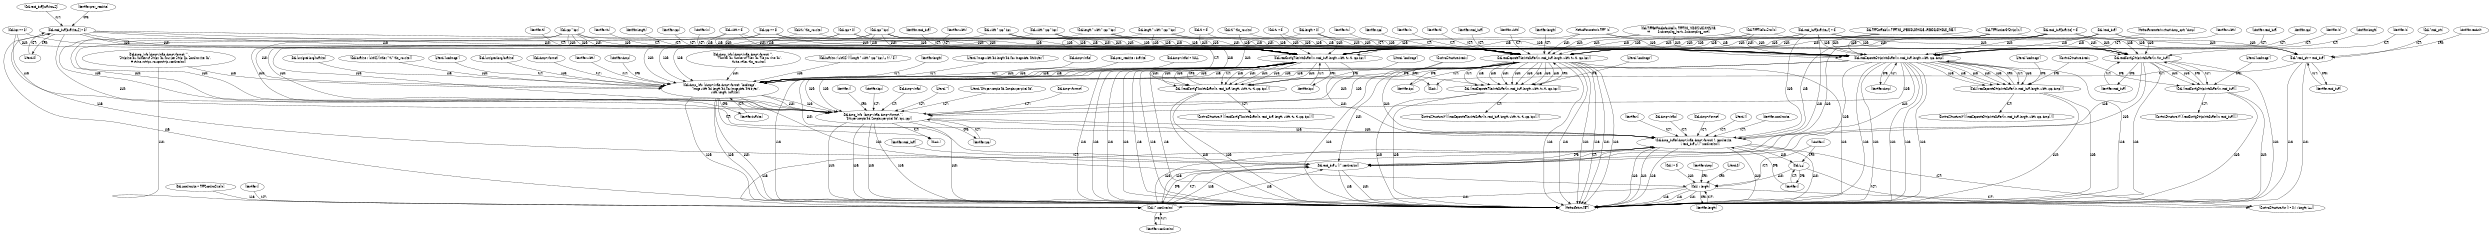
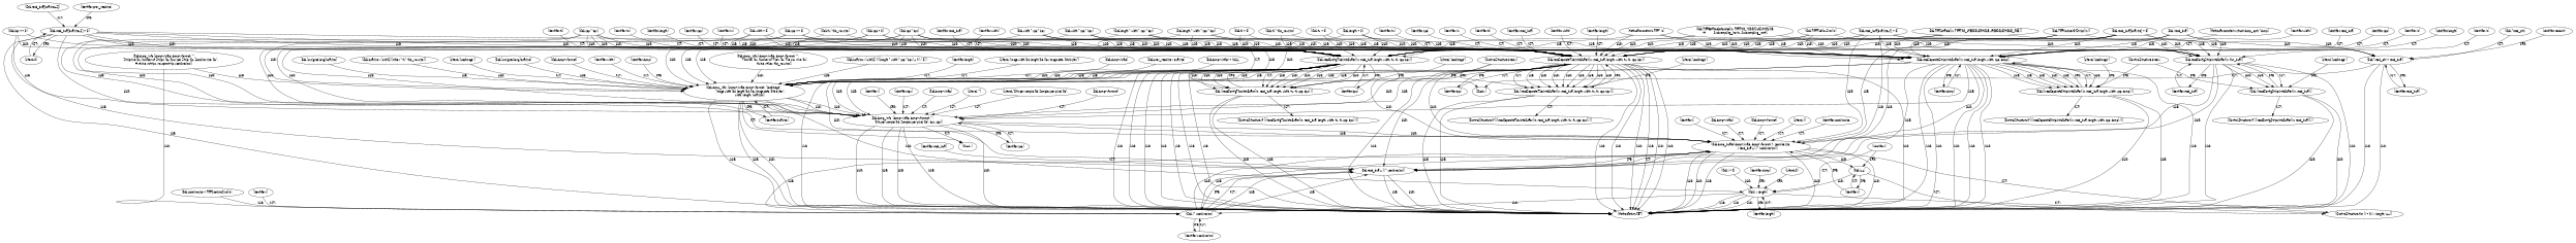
  digraph {
    fontname="Patrick Hand"
    node [fontname="Patrick Hand"]
    edge [fontname="Patrick Hand"]
    n1 [label="(Call,read_buff[buffsize+2] = 0)"]
    n2 [label="(Call,readContigStripsIntoBuffer(in, for_buff))"]
    n3 [label="(Call,dump_buffer(dump->infile, dump->format, 1, scanlinesize, \n                  i, read_buff + (i * scanlinesize)))"]
    n4 [label="(Call,read_buff + (i * scanlinesize))"]
    n5 [label="(Call,readSeparateStripsIntoBuffer(in, read_buff, length, width, spp, dump))"]
    n6 [label="(Call,readContigTilesIntoBuffer(in, read_buff, length, width, tw, tl, spp, bps))"]
    n7 [label="(Call,readSeparateTilesIntoBuffer(in, read_buff, length, width, tw, tl, spp, bps))"]
    n8 [label="(Block,)"]
    n9 [label="(MethodReturn,RET)"]
    n10 [label="(Literal,0)"]
    n11 [label="(Call,*read_ptr = read_buff)"]
    n12 [label="(Identifier,read_buff)"]
    n13 [label="(Call,!(readContigStripsIntoBuffer(in, read_buff)))"]
    n14 [label="(Identifier,read_buff)"]
    n15 [label="(Call,i++)"]
    n16 [label="(Call,i * scanlinesize)"]
    n17 [label="(ControlStructure,for (i = 0; i < length; i++))"]
    n18 [label="(Call,!(readSeparateStripsIntoBuffer(in, read_buff, length, width, spp, dump)))"]
    n19 [label="(Call,dump_info  (dump->infile, dump->format, \"loadImage\", \n                \"Image width %d, length %d, Raw image data, %4d bytes\",\n                width, length,  buffsize))"]
    n20 [label="(Call,dump_info  (dump->infile, dump->format, \"\", \n                \"Bits per sample %d, Samples per pixel %d\", bps, spp))"]
    n21 [label="(Identifier,dump)"]
    n22 [label="(Call,!(readContigTilesIntoBuffer(in, read_buff, length, width, tw, tl, spp, bps)))"]
    n23 [label="(Identifier,bps)"]
    n24 [label="(Call,!(readSeparateTilesIntoBuffer(in, read_buff, length, width, tw, tl, spp, bps)))"]
    n25 [label="(Identifier,bps)"]
    n26 [label="(ControlStructure,if (!(readContigStripsIntoBuffer(in, read_buff))))"]
    n27 [label="(Call,i < length)"]
    n28 [label="(Identifier,i)"]
    n29 [label="(Identifier,scanlinesize)"]
    n30 [label="(Identifier,length)"]
    n31 [label="(ControlStructure,if (!(readSeparateStripsIntoBuffer(in, read_buff, length, width, spp, dump))))"]
    n32 [label="(Identifier,buffsize)"]
    n33 [label="(Block,)"]
    n34 [label="(Identifier,spp)"]
    n35 [label="(ControlStructure,if (!(readContigTilesIntoBuffer(in, read_buff, length, width, tw, tl, spp, bps))))"]
    n36 [label="(ControlStructure,if (!(readSeparateTilesIntoBuffer(in, read_buff, length, width, tw, tl, spp, bps))))"]
    n37 [label="(Call,dump->format)"]
    n38 [label="(Identifier,readunit)"]
    n39 [label="(Identifier,tw)"]
    n40 [label="(Call,dump_info (dump->infile, dump->format, \"\", \n                 \"Tilesize: %u, Number of Tiles: %u, Tile row size: %u\",\n                 tlsize, ntiles, tile_rowsize))"]
    n41 [label="(Identifier,length)"]
    n42 [label="(Identifier,i)"]
    n43 [label="(Identifier,scanlinesize)"]
    n44 [label="(Call,width * spp * bps)"]
    n45 [label="(Identifier,length)"]
    n46 [label="(MethodParameterIn,TIFF* in)"]
    n47 [label="(Call,read_buff[buffsize+1] = 0)"]
    n48 [label="(Call,tl = 0)"]
    n49 [label="(Identifier,read_buff)"]
    n50 [label="(Identifier,spp)"]
    n51 [label="(Call,dump_info (dump->infile, dump->format, \"\",\n                 \"Stripsize: %u, Number of Strips: %u, Rows per Strip: %u, Scanline size: %u\",\n\t\t stsize, nstrips, rowsperstrip, scanlinesize))"]
    n52 [label="(Identifier,tw)"]
    n53 [label="(Call,read_buff[buffsize] = 0)"]
    n54 [label="(Identifier,in)"]
    n55 [label="(Call,TIFFGetFieldDefaulted(in, TIFFTAG_YCBCRSUBSAMPLING,\n \t\t           &subsampling_horiz, &subsampling_vert))"]
    n56 [label="(Call,read_buff[buffsize+2])"]
    n57 [label="(Literal,\"loadImage\")"]
    n58 [label="(Call,buffsize < (uint32) (((length * width * spp * bps) + 7) / 8))"]
    n59 [label="(Identifier,spp)"]
    n60 [label="(Call,i = 0)"]
    n61 [label="(Identifier,length)"]
    n62 [label="(Call,spp * bps)"]
    n63 [label="(ControlStructure,break;)"]
    n64 [label="(ControlStructure,break;)"]
    n65 [label="(Call,spp * bps)"]
    n66 [label="(Call,TIFFTileRowSize(in))"]
    n67 [label="(Call,dump->infile)"]
    n68 [label="(Call,tl * tile_rowsize)"]
    n69 [label="(Call,tw = 0)"]
    n70 [label="(Literal,\"loadImage\")"]
    n71 [label="(Identifier,prev_readsize)"]
    n72 [label="(Literal,\"\")"]
    n73 [label="(MethodParameterIn,struct dump_opts *dump)"]
    n74 [label="(Identifier,read_buff)"]
    n75 [label="(Identifier,in)"]
    n76 [label="(Literal,\"Image width %d, length %d, Raw image data, %4d bytes\")"]
    n77 [label="(Call,dump->infile)"]
    n78 [label="(Identifier,width)"]
    n79 [label="(Call,prev_readsize < buffsize)"]
    n80 [label="(Call,spp = 0)"]
    n81 [label="(Literal,\"loadImage\")"]
    n82 [label="(Identifier,width)"]
    n83 [label="(Call,bps == 0)"]
    n84 [label="(Call,scanlinesize = TIFFScanlineSize(in))"]
    n85 [label="(Call,dump->infile != NULL)"]
    n86 [label="(Identifier,tl)"]
    n87 [label="(Identifier,read_buff)"]
    n88 [label="(Literal,\"loadImage\")"]
    n89 [label="(Identifier,i)"]
    n90 [label="(Literal,\"Bits per sample %d, Samples per pixel %d\")"]
    n91 [label="(Identifier,i)"]
    n92 [label="(Call,dump->format)"]
    n93 [label="(Call,tl / tile_rowsize)"]
    n94 [label="(Call,TIFFSetField(in, TIFFTAG_JPEGCOLORMODE, JPEGCOLORMODE_RGB))"]
    n95 [label="(Call,(unsigned long)buffsize)"]
    n96 [label="(Call,buffsize < (uint32)(ntiles * tl * tile_rowsize))"]
    n97 [label="(Identifier,read_buff)"]
    n98 [label="(Call,width * spp * bps)"]
    n99 [label="(Literal,\"loadImage\")"]
    n100 [label="(Identifier,dump)"]
    n101 [label="(Identifier,i)"]
    n102 [label="(Call,length * width * spp * bps)"]
    n103 [label="(Identifier,in)"]
    n104 [label="(Literal,0)"]
    n105 [label="(Identifier,bps)"]
    n106 [label="(Call,dump->format)"]
    n107 [label="(Call,TIFFNumberOfStrips(in))"]
    n108 [label="(Call,(unsigned long)buffsize)"]
    n109 [label="(Call,length = 0)"]
    n110 [label="(Identifier,width)"]
    n111 [label="(Call,width = 0)"]
    n112 [label="(Call,spp == 0)"]
    n113 [label="(Call,dump->infile)"]
    n114 [label="(Call,!read_buff)"]
    n115 [label="(Identifier,spp)"]
    n116 [label="(Identifier,width)"]
    n117 [label="(Identifier,dump)"]
    n118 [label="(Identifier,length)"]
    n119 [label="(Call,*read_ptr)"]
    n120 [label="(Literal,1)"]
    n121 [label="(Call,length * width * spp * bps)"]
    n122 [label="(Identifier,tl)"]
    n123 [label="(Identifier,in)"]
    n1 -> n2 [label="DDG: "]
    n1 -> n3 [label="DDG: "]
-   n4 -> n1 [label="DDG: "]
+   n1 -> n4 [label="DDG: "]
    n1 -> n5 [label="DDG: "]
    n1 -> n6 [label="DDG: "]
    n1 -> n7 [label="DDG: "]
    n1 -> n8 [label="AST: "]
    n1 -> n9 [label="DDG: "]
    n1 -> n10 [label="CFG: "]
    n2 -> n3 [label="DDG: "]
    n2 -> n4 [label="DDG: "]
    n2 -> n9 [label="DDG: "]
    n2 -> n9 [label="DDG: "]
    n2 -> n13 [label="AST: "]
    n2 -> n13 [label="DDG: "]
    n2 -> n13 [label="DDG: "]
    n2 -> n14 [label="CFG: "]
    n3 -> n4 [label="CFG: "]
    n3 -> n9 [label="DDG: "]
    n3 -> n9 [label="DDG: "]
    n3 -> n9 [label="DDG: "]
    n3 -> n9 [label="DDG: "]
    n3 -> n9 [label="DDG: "]
    n3 -> n15 [label="DDG: "]
    n3 -> n16 [label="DDG: "]
    n3 -> n17 [label="AST: "]
    n4 -> n3 [label="AST: "]
    n4 -> n9 [label="DDG: "]
    n4 -> n9 [label="DDG: "]
    n4 -> n16 [label="CFG: "]
    n5 -> n3 [label="DDG: "]
    n5 -> n4 [label="DDG: "]
    n5 -> n9 [label="DDG: "]
    n5 -> n9 [label="DDG: "]
    n5 -> n9 [label="DDG: "]
    n5 -> n9 [label="DDG: "]
    n5 -> n9 [label="DDG: "]
    n5 -> n9 [label="DDG: "]
    n5 -> n18 [label="AST: "]
    n5 -> n18 [label="DDG: "]
    n5 -> n18 [label="DDG: "]
    n5 -> n18 [label="DDG: "]
    n5 -> n18 [label="DDG: "]
    n5 -> n18 [label="DDG: "]
    n5 -> n18 [label="DDG: "]
    n5 -> n19 [label="DDG: "]
    n5 -> n19 [label="DDG: "]
    n5 -> n20 [label="DDG: "]
    n5 -> n21 [label="CFG: "]
    n6 -> n3 [label="DDG: "]
    n6 -> n4 [label="DDG: "]
    n6 -> n9 [label="DDG: "]
    n6 -> n9 [label="DDG: "]
    n6 -> n9 [label="DDG: "]
    n6 -> n9 [label="DDG: "]
    n6 -> n9 [label="DDG: "]
    n6 -> n9 [label="DDG: "]
    n6 -> n9 [label="DDG: "]
    n6 -> n9 [label="DDG: "]
    n6 -> n19 [label="DDG: "]
    n6 -> n19 [label="DDG: "]
    n6 -> n20 [label="DDG: "]
    n6 -> n20 [label="DDG: "]
    n6 -> n22 [label="AST: "]
    n6 -> n22 [label="DDG: "]
    n6 -> n22 [label="DDG: "]
    n6 -> n22 [label="DDG: "]
    n6 -> n22 [label="DDG: "]
    n6 -> n22 [label="DDG: "]
    n6 -> n22 [label="DDG: "]
    n6 -> n22 [label="DDG: "]
    n6 -> n22 [label="DDG: "]
    n6 -> n23 [label="CFG: "]
    n7 -> n3 [label="DDG: "]
    n7 -> n4 [label="DDG: "]
    n7 -> n9 [label="DDG: "]
    n7 -> n9 [label="DDG: "]
    n7 -> n9 [label="DDG: "]
    n7 -> n9 [label="DDG: "]
    n7 -> n9 [label="DDG: "]
    n7 -> n9 [label="DDG: "]
    n7 -> n9 [label="DDG: "]
    n7 -> n9 [label="DDG: "]
    n7 -> n19 [label="DDG: "]
    n7 -> n19 [label="DDG: "]
    n7 -> n20 [label="DDG: "]
    n7 -> n20 [label="DDG: "]
    n7 -> n24 [label="AST: "]
    n7 -> n24 [label="DDG: "]
    n7 -> n24 [label="DDG: "]
    n7 -> n24 [label="DDG: "]
    n7 -> n24 [label="DDG: "]
    n7 -> n24 [label="DDG: "]
    n7 -> n24 [label="DDG: "]
    n7 -> n24 [label="DDG: "]
    n7 -> n24 [label="DDG: "]
    n7 -> n25 [label="CFG: "]
    n10 -> n1 [label="AST: "]
    n11 -> n8 [label="AST: "]
    n11 -> n9 [label="DDG: "]
    n11 -> n9 [label="DDG: "]
    n11 -> n12 [label="CFG: "]
    n12 -> n11 [label="AST: "]
    n13 -> n2 [label="CFG: "]
    n13 -> n9 [label="DDG: "]
    n13 -> n9 [label="DDG: "]
    n13 -> n26 [label="AST: "]
    n14 -> n2 [label="AST: "]
    n15 -> n17 [label="AST: "]
    n15 -> n27 [label="DDG: "]
    n15 -> n28 [label="CFG: "]
    n16 -> n3 [label="DDG: "]
    n16 -> n3 [label="DDG: "]
    n16 -> n4 [label="AST: "]
    n16 -> n4 [label="DDG: "]
    n16 -> n4 [label="DDG: "]
    n16 -> n29 [label="CFG: "]
    n18 -> n5 [label="CFG: "]
    n18 -> n9 [label="DDG: "]
    n18 -> n9 [label="DDG: "]
    n18 -> n31 [label="AST: "]
    n19 -> n9 [label="DDG: "]
    n19 -> n9 [label="DDG: "]
    n19 -> n9 [label="DDG: "]
    n19 -> n20 [label="DDG: "]
    n19 -> n20 [label="DDG: "]
    n19 -> n27 [label="DDG: "]
    n19 -> n32 [label="CFG: "]
    n19 -> n33 [label="AST: "]
    n20 -> n3 [label="DDG: "]
    n20 -> n3 [label="DDG: "]
    n20 -> n9 [label="DDG: "]
    n20 -> n9 [label="DDG: "]
    n20 -> n9 [label="DDG: "]
    n20 -> n9 [label="DDG: "]
    n20 -> n9 [label="DDG: "]
    n20 -> n33 [label="AST: "]
    n20 -> n34 [label="CFG: "]
    n21 -> n5 [label="AST: "]
    n22 -> n6 [label="CFG: "]
    n22 -> n9 [label="DDG: "]
    n22 -> n9 [label="DDG: "]
    n22 -> n35 [label="AST: "]
    n23 -> n6 [label="AST: "]
    n24 -> n7 [label="CFG: "]
    n24 -> n9 [label="DDG: "]
    n24 -> n9 [label="DDG: "]
    n24 -> n36 [label="AST: "]
    n25 -> n7 [label="AST: "]
    n27 -> n9 [label="DDG: "]
    n27 -> n9 [label="DDG: "]
    n27 -> n9 [label="DDG: "]
    n27 -> n16 [label="DDG: "]
    n27 -> n17 [label="AST: "]
    n27 -> n30 [label="CFG: "]
    n28 -> n3 [label="CFG: "]
    n28 -> n15 [label="AST: "]
    n29 -> n16 [label="AST: "]
    n30 -> n27 [label="AST: "]
    n32 -> n19 [label="AST: "]
    n34 -> n20 [label="AST: "]
    n37 -> n19 [label="AST: "]
    n38 -> n11 [label="CFG: "]
    n39 -> n6 [label="AST: "]
    n40 -> n19 [label="DDG: "]
    n41 -> n5 [label="AST: "]
    n42 -> n3 [label="AST: "]
    n43 -> n3 [label="AST: "]
    n44 -> n5 [label="DDG: "]
    n44 -> n6 [label="DDG: "]
    n44 -> n7 [label="DDG: "]
    n44 -> n19 [label="DDG: "]
    n45 -> n6 [label="AST: "]
    n46 -> n2 [label="DDG: "]
    n46 -> n5 [label="DDG: "]
    n46 -> n6 [label="DDG: "]
    n46 -> n7 [label="DDG: "]
    n47 -> n2 [label="DDG: "]
    n47 -> n3 [label="DDG: "]
    n47 -> n4 [label="DDG: "]
    n47 -> n5 [label="DDG: "]
    n47 -> n6 [label="DDG: "]
    n47 -> n7 [label="DDG: "]
    n47 -> n11 [label="DDG: "]
    n48 -> n6 [label="DDG: "]
    n48 -> n7 [label="DDG: "]
    n49 -> n4 [label="AST: "]
    n50 -> n6 [label="AST: "]
    n51 -> n16 [label="DDG: "]
    n51 -> n19 [label="DDG: "]
    n52 -> n7 [label="AST: "]
    n53 -> n2 [label="DDG: "]
    n53 -> n3 [label="DDG: "]
    n53 -> n4 [label="DDG: "]
    n53 -> n5 [label="DDG: "]
    n53 -> n6 [label="DDG: "]
    n53 -> n7 [label="DDG: "]
    n53 -> n11 [label="DDG: "]
    n54 -> n6 [label="AST: "]
    n55 -> n2 [label="DDG: "]
    n55 -> n5 [label="DDG: "]
    n55 -> n6 [label="DDG: "]
    n55 -> n7 [label="DDG: "]
    n56 -> n1 [label="AST: "]
    n57 -> n18 [label="CFG: "]
    n58 -> n19 [label="DDG: "]
    n59 -> n7 [label="AST: "]
    n60 -> n27 [label="DDG: "]
    n61 -> n19 [label="AST: "]
    n62 -> n5 [label="DDG: "]
    n62 -> n6 [label="DDG: "]
    n62 -> n6 [label="DDG: "]
    n62 -> n7 [label="DDG: "]
    n62 -> n7 [label="DDG: "]
    n62 -> n20 [label="DDG: "]
    n62 -> n20 [label="DDG: "]
    n63 -> n13 [label="CFG: "]
    n63 -> n18 [label="CFG: "]
    n64 -> n22 [label="CFG: "]
    n64 -> n24 [label="CFG: "]
    n65 -> n5 [label="DDG: "]
    n65 -> n6 [label="DDG: "]
    n65 -> n6 [label="DDG: "]
    n65 -> n7 [label="DDG: "]
    n65 -> n7 [label="DDG: "]
    n65 -> n20 [label="DDG: "]
    n65 -> n20 [label="DDG: "]
    n66 -> n2 [label="DDG: "]
    n66 -> n5 [label="DDG: "]
    n66 -> n6 [label="DDG: "]
    n66 -> n7 [label="DDG: "]
    n67 -> n3 [label="AST: "]
    n68 -> n6 [label="DDG: "]
    n68 -> n7 [label="DDG: "]
    n69 -> n6 [label="DDG: "]
    n69 -> n7 [label="DDG: "]
    n70 -> n22 [label="CFG: "]
    n71 -> n1 [label="CFG: "]
    n72 -> n20 [label="AST: "]
    n73 -> n5 [label="DDG: "]
    n74 -> n6 [label="AST: "]
    n75 -> n7 [label="AST: "]
    n76 -> n19 [label="AST: "]
    n77 -> n19 [label="AST: "]
    n78 -> n6 [label="AST: "]
    n79 -> n19 [label="DDG: "]
    n80 -> n5 [label="DDG: "]
    n80 -> n6 [label="DDG: "]
    n80 -> n7 [label="DDG: "]
    n80 -> n20 [label="DDG: "]
    n81 -> n24 [label="CFG: "]
    n82 -> n5 [label="AST: "]
    n83 -> n6 [label="DDG: "]
    n83 -> n7 [label="DDG: "]
    n83 -> n20 [label="DDG: "]
    n84 -> n16 [label="DDG: "]
    n85 -> n19 [label="DDG: "]
    n86 -> n7 [label="AST: "]
    n87 -> n5 [label="AST: "]
    n88 -> n13 [label="CFG: "]
    n89 -> n15 [label="CFG: "]
    n89 -> n27 [label="AST: "]
    n90 -> n20 [label="AST: "]
    n91 -> n16 [label="AST: "]
    n92 -> n20 [label="AST: "]
    n93 -> n6 [label="DDG: "]
    n93 -> n7 [label="DDG: "]
    n94 -> n2 [label="DDG: "]
    n94 -> n5 [label="DDG: "]
    n94 -> n6 [label="DDG: "]
    n94 -> n7 [label="DDG: "]
    n95 -> n19 [label="DDG: "]
    n96 -> n19 [label="DDG: "]
    n97 -> n7 [label="AST: "]
    n98 -> n5 [label="DDG: "]
    n98 -> n6 [label="DDG: "]
    n98 -> n7 [label="DDG: "]
    n98 -> n19 [label="DDG: "]
    n99 -> n19 [label="AST: "]
    n100 -> n27 [label="CFG: "]
    n101 -> n20 [label="CFG: "]
    n102 -> n5 [label="DDG: "]
    n102 -> n6 [label="DDG: "]
    n102 -> n7 [label="DDG: "]
    n102 -> n19 [label="DDG: "]
    n103 -> n2 [label="AST: "]
    n104 -> n27 [label="CFG: "]
    n105 -> n20 [label="AST: "]
    n106 -> n3 [label="AST: "]
    n107 -> n2 [label="DDG: "]
    n107 -> n5 [label="DDG: "]
    n107 -> n6 [label="DDG: "]
    n107 -> n7 [label="DDG: "]
    n108 -> n19 [label="DDG: "]
    n109 -> n5 [label="DDG: "]
    n109 -> n6 [label="DDG: "]
    n109 -> n7 [label="DDG: "]
    n109 -> n19 [label="DDG: "]
    n110 -> n7 [label="AST: "]
    n111 -> n5 [label="DDG: "]
    n111 -> n6 [label="DDG: "]
    n111 -> n7 [label="DDG: "]
    n111 -> n19 [label="DDG: "]
    n112 -> n5 [label="DDG: "]
    n112 -> n6 [label="DDG: "]
    n112 -> n7 [label="DDG: "]
    n112 -> n20 [label="DDG: "]
    n113 -> n20 [label="AST: "]
    n114 -> n2 [label="DDG: "]
    n114 -> n5 [label="DDG: "]
    n114 -> n6 [label="DDG: "]
    n114 -> n7 [label="DDG: "]
    n114 -> n11 [label="DDG: "]
    n115 -> n5 [label="AST: "]
    n116 -> n19 [label="AST: "]
    n117 -> n19 [label="CFG: "]
    n118 -> n7 [label="AST: "]
    n119 -> n11 [label="AST: "]
    n120 -> n3 [label="AST: "]
    n121 -> n5 [label="DDG: "]
    n121 -> n6 [label="DDG: "]
    n121 -> n7 [label="DDG: "]
    n121 -> n19 [label="DDG: "]
    n122 -> n6 [label="AST: "]
    n123 -> n5 [label="AST: "]
  }
